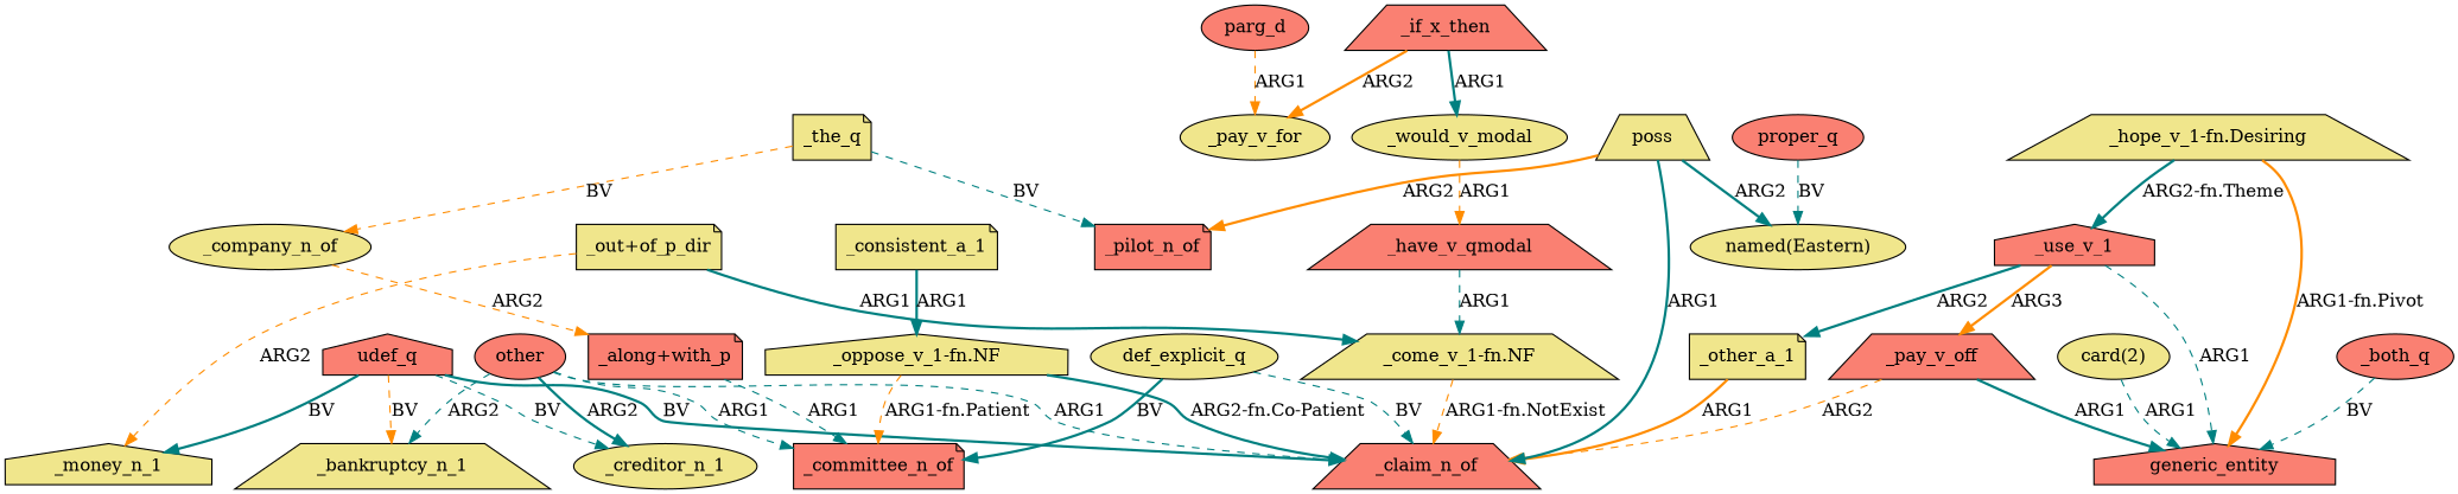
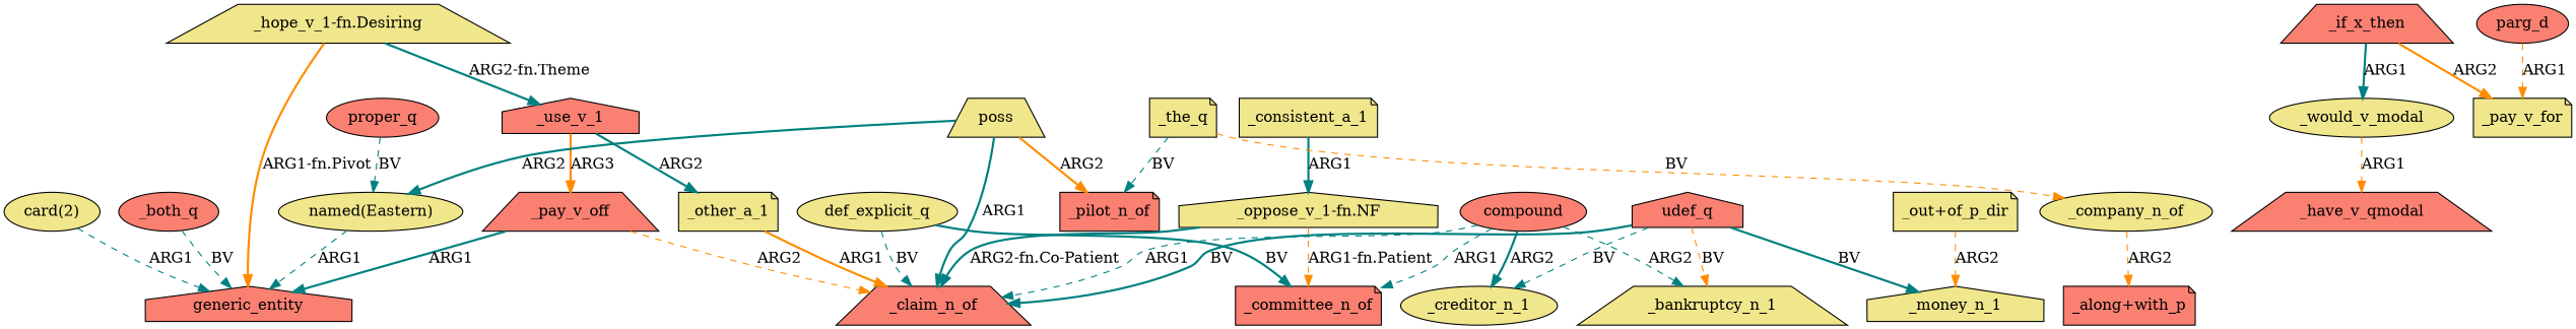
  digraph {
    node [fillcolor=khaki shape=ellipse style=filled]
    edge [color=teal style=dashed]
    generic_entity [fillcolor=salmon shape=house]
    "card(2)"
    _committee_n_of [fillcolor=salmon shape=note]
    def_explicit_q
    _claim_n_of [fillcolor=salmon shape=trapezium]
    udef_q [fillcolor=salmon shape=house]
    _money_n_1 [shape=house]
    _bankruptcy_n_1 [shape=trapezium]
    _creditor_n_1
    _use_v_1 [fillcolor=salmon shape=house]
    _pay_v_off [fillcolor=salmon shape=trapezium]
    _other_a_1 [shape=note]
    poss [shape=trapezium]
    "named(Eastern)"
    _pilot_n_of [fillcolor=salmon shape=note]
-   "_come_v_1-fn.NF" [shape=trapezium]
-   compound [fillcolor=salmon label=other]
+   compound [fillcolor=salmon]
    _consistent_a_1 [shape=note]
    "_oppose_v_1-fn.NF" [shape=house]
    "_along+with_p" [fillcolor=salmon shape=note]
    _company_n_of
    "_hope_v_1-fn.Desiring" [shape=trapezium]
    _both_q [fillcolor=salmon]
    proper_q [fillcolor=salmon]
    _the_q [shape=note]
    _if_x_then [fillcolor=salmon shape=trapezium]
-   _pay_v_for
+   _pay_v_for [shape=note]
    _would_v_modal
    _have_v_qmodal [fillcolor=salmon shape=trapezium]
    "_out+of_p_dir" [shape=note]
    parg_d [fillcolor=salmon]
    "card(2)" -> generic_entity [label=ARG1]
    def_explicit_q -> _committee_n_of [label=BV style=bold]
    def_explicit_q -> _claim_n_of [label=BV]
    udef_q -> _claim_n_of [label=BV style=bold]
    udef_q -> _money_n_1 [label=BV style=bold]
    udef_q -> _bankruptcy_n_1 [color=darkorange label=BV]
    udef_q -> _creditor_n_1 [label=BV]
-   _use_v_1 -> generic_entity [label=ARG1]
+   "named(Eastern)" -> generic_entity [label=ARG1]
    _use_v_1 -> _pay_v_off [color=darkorange label=ARG3 style=bold]
    _use_v_1 -> _other_a_1 [label=ARG2 style=bold]
    _pay_v_off -> generic_entity [label=ARG1 style=bold]
    _pay_v_off -> _claim_n_of [color=darkorange label=ARG2]
    _other_a_1 -> _claim_n_of [color=darkorange label=ARG1 style=bold]
    poss -> _claim_n_of [label=ARG1 style=bold]
    poss -> "named(Eastern)" [label=ARG2 style=bold]
    poss -> _pilot_n_of [color=darkorange label=ARG2 style=bold]
-   "_come_v_1-fn.NF" -> _claim_n_of [color=darkorange label="ARG1-fn.NotExist"]
    compound -> _committee_n_of [label=ARG1]
    compound -> _claim_n_of [label=ARG1]
    compound -> _bankruptcy_n_1 [label=ARG2]
    compound -> _creditor_n_1 [label=ARG2 style=bold]
    _consistent_a_1 -> "_oppose_v_1-fn.NF" [label=ARG1 style=bold]
    "_oppose_v_1-fn.NF" -> _committee_n_of [color=darkorange label="ARG1-fn.Patient"]
    "_oppose_v_1-fn.NF" -> _claim_n_of [label="ARG2-fn.Co-Patient" style=bold]
-   "_along+with_p" -> _committee_n_of [label=ARG1]
    _company_n_of -> "_along+with_p" [color=darkorange label=ARG2]
    "_hope_v_1-fn.Desiring" -> generic_entity [color=darkorange label="ARG1-fn.Pivot" style=bold]
    "_hope_v_1-fn.Desiring" -> _use_v_1 [label="ARG2-fn.Theme" style=bold]
    _both_q -> generic_entity [label=BV]
    proper_q -> "named(Eastern)" [label=BV]
    _the_q -> _pilot_n_of [label=BV]
    _the_q -> _company_n_of [color=darkorange label=BV]
    _if_x_then -> _pay_v_for [color=darkorange label=ARG2 style=bold]
    _if_x_then -> _would_v_modal [label=ARG1 style=bold]
    _would_v_modal -> _have_v_qmodal [color=darkorange label=ARG1]
-   _have_v_qmodal -> "_come_v_1-fn.NF" [label=ARG1]
    "_out+of_p_dir" -> _money_n_1 [color=darkorange label=ARG2]
-   "_out+of_p_dir" -> "_come_v_1-fn.NF" [label=ARG1 style=bold]
    parg_d -> _pay_v_for [color=darkorange label=ARG1]
  }
